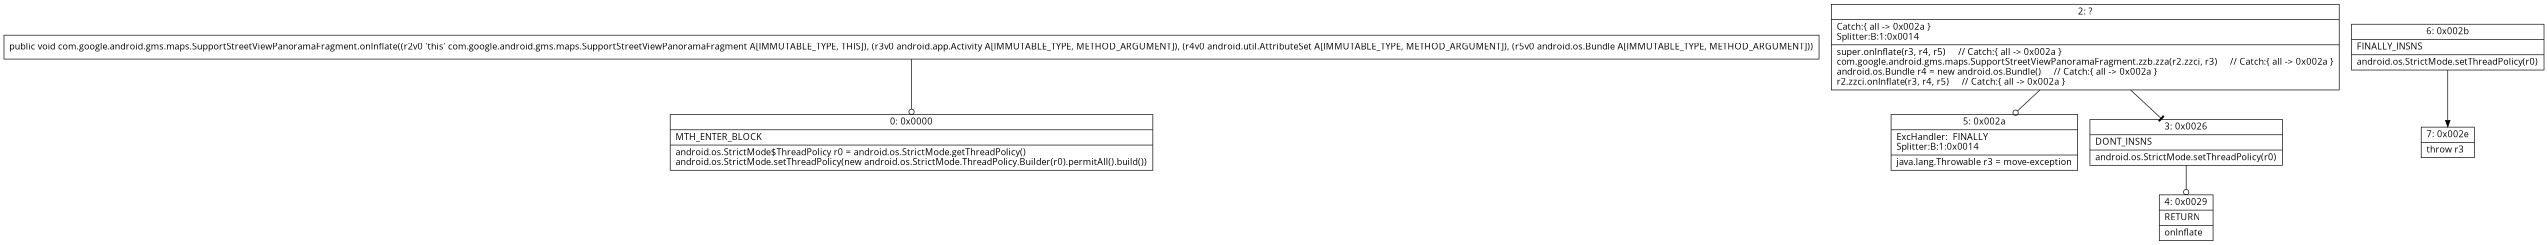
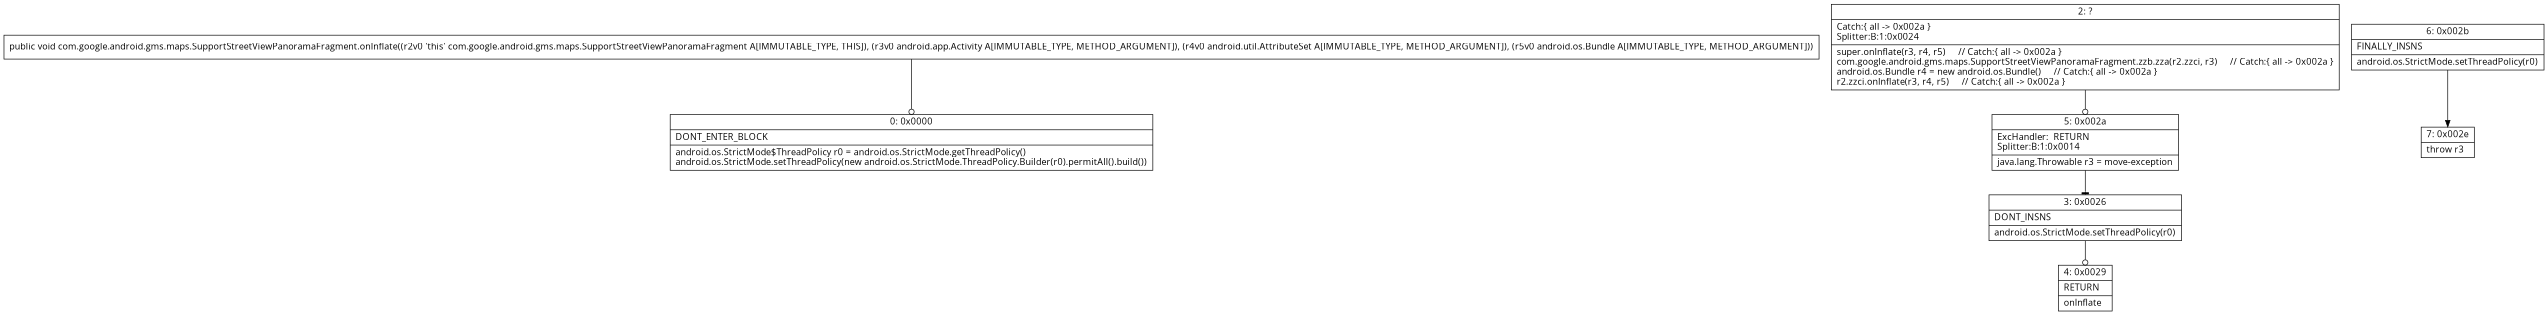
  digraph {
    fontname="Open Sans"
    node [fontname="Open Sans" shape=record]
    edge [arrowhead=odot fontname="Open Sans"]
-   n1 [label="{0\:\ 0x0000|MTH_ENTER_BLOCK\l|android.os.StrictMode$ThreadPolicy r0 = android.os.StrictMode.getThreadPolicy()\landroid.os.StrictMode.setThreadPolicy(new android.os.StrictMode.ThreadPolicy.Builder(r0).permitAll().build())\l}"]
-   n2 [label="{2\:\ ?|Catch:\{ all \-\> 0x002a \}\lSplitter:B:1:0x0014\l|super.onInflate(r3, r4, r5)     \/\/ Catch:\{ all \-\> 0x002a \}\lcom.google.android.gms.maps.SupportStreetViewPanoramaFragment.zzb.zza(r2.zzci, r3)     \/\/ Catch:\{ all \-\> 0x002a \}\landroid.os.Bundle r4 = new android.os.Bundle()     \/\/ Catch:\{ all \-\> 0x002a \}\lr2.zzci.onInflate(r3, r4, r5)     \/\/ Catch:\{ all \-\> 0x002a \}\l}"]
-   n3 [label="{5\:\ 0x002a|ExcHandler:  FINALLY\lSplitter:B:1:0x0014\l|java.lang.Throwable r3 = move\-exception\l}"]
+   n1 [label="{0\:\ 0x0000|DONT_ENTER_BLOCK\l|android.os.StrictMode$ThreadPolicy r0 = android.os.StrictMode.getThreadPolicy()\landroid.os.StrictMode.setThreadPolicy(new android.os.StrictMode.ThreadPolicy.Builder(r0).permitAll().build())\l}"]
+   n2 [label="{2\:\ ?|Catch:\{ all \-\> 0x002a \}\lSplitter:B:1:0x0024\l|super.onInflate(r3, r4, r5)     \/\/ Catch:\{ all \-\> 0x002a \}\lcom.google.android.gms.maps.SupportStreetViewPanoramaFragment.zzb.zza(r2.zzci, r3)     \/\/ Catch:\{ all \-\> 0x002a \}\landroid.os.Bundle r4 = new android.os.Bundle()     \/\/ Catch:\{ all \-\> 0x002a \}\lr2.zzci.onInflate(r3, r4, r5)     \/\/ Catch:\{ all \-\> 0x002a \}\l}"]
+   n3 [label="{5\:\ 0x002a|ExcHandler:  RETURN\lSplitter:B:1:0x0014\l|java.lang.Throwable r3 = move\-exception\l}"]
    n4 [label="{3\:\ 0x0026|DONT_INSNS\l|android.os.StrictMode.setThreadPolicy(r0)\l}"]
    n5 [label="{4\:\ 0x0029|RETURN\l|onInflate\l}"]
    n6 [label="{6\:\ 0x002b|FINALLY_INSNS\l|android.os.StrictMode.setThreadPolicy(r0)\l}"]
    n7 [label="{7\:\ 0x002e|throw r3\l}"]
    n8 [label="{public void com.google.android.gms.maps.SupportStreetViewPanoramaFragment.onInflate((r2v0 'this' com.google.android.gms.maps.SupportStreetViewPanoramaFragment A[IMMUTABLE_TYPE, THIS]), (r3v0 android.app.Activity A[IMMUTABLE_TYPE, METHOD_ARGUMENT]), (r4v0 android.util.AttributeSet A[IMMUTABLE_TYPE, METHOD_ARGUMENT]), (r5v0 android.os.Bundle A[IMMUTABLE_TYPE, METHOD_ARGUMENT])) }"]
    n2 -> n3
-   n2 -> n4 [arrowhead=tee]
+   n3 -> n4 [arrowhead=tee]
    n4 -> n5
    n6 -> n7 [arrowhead=normal]
    n8 -> n1
  }
